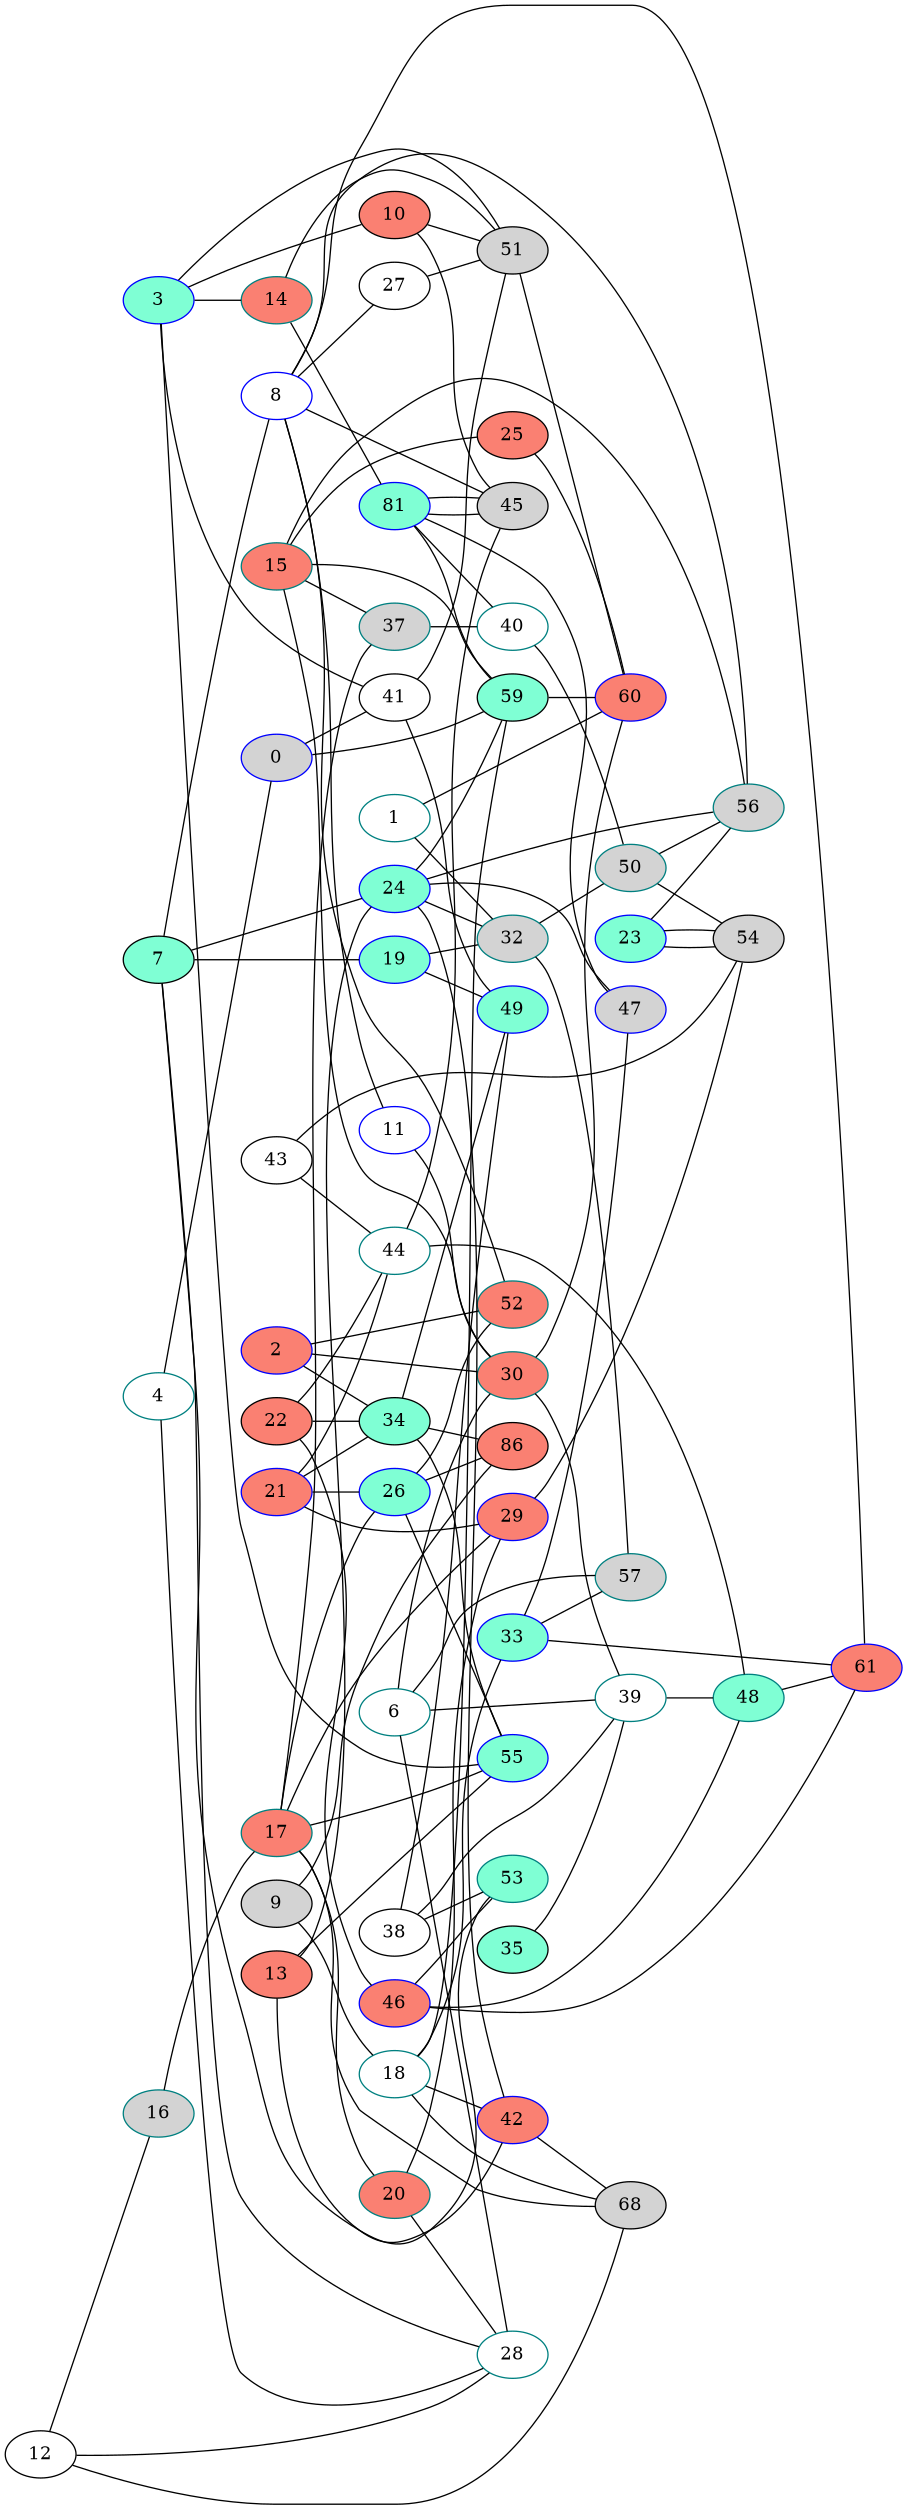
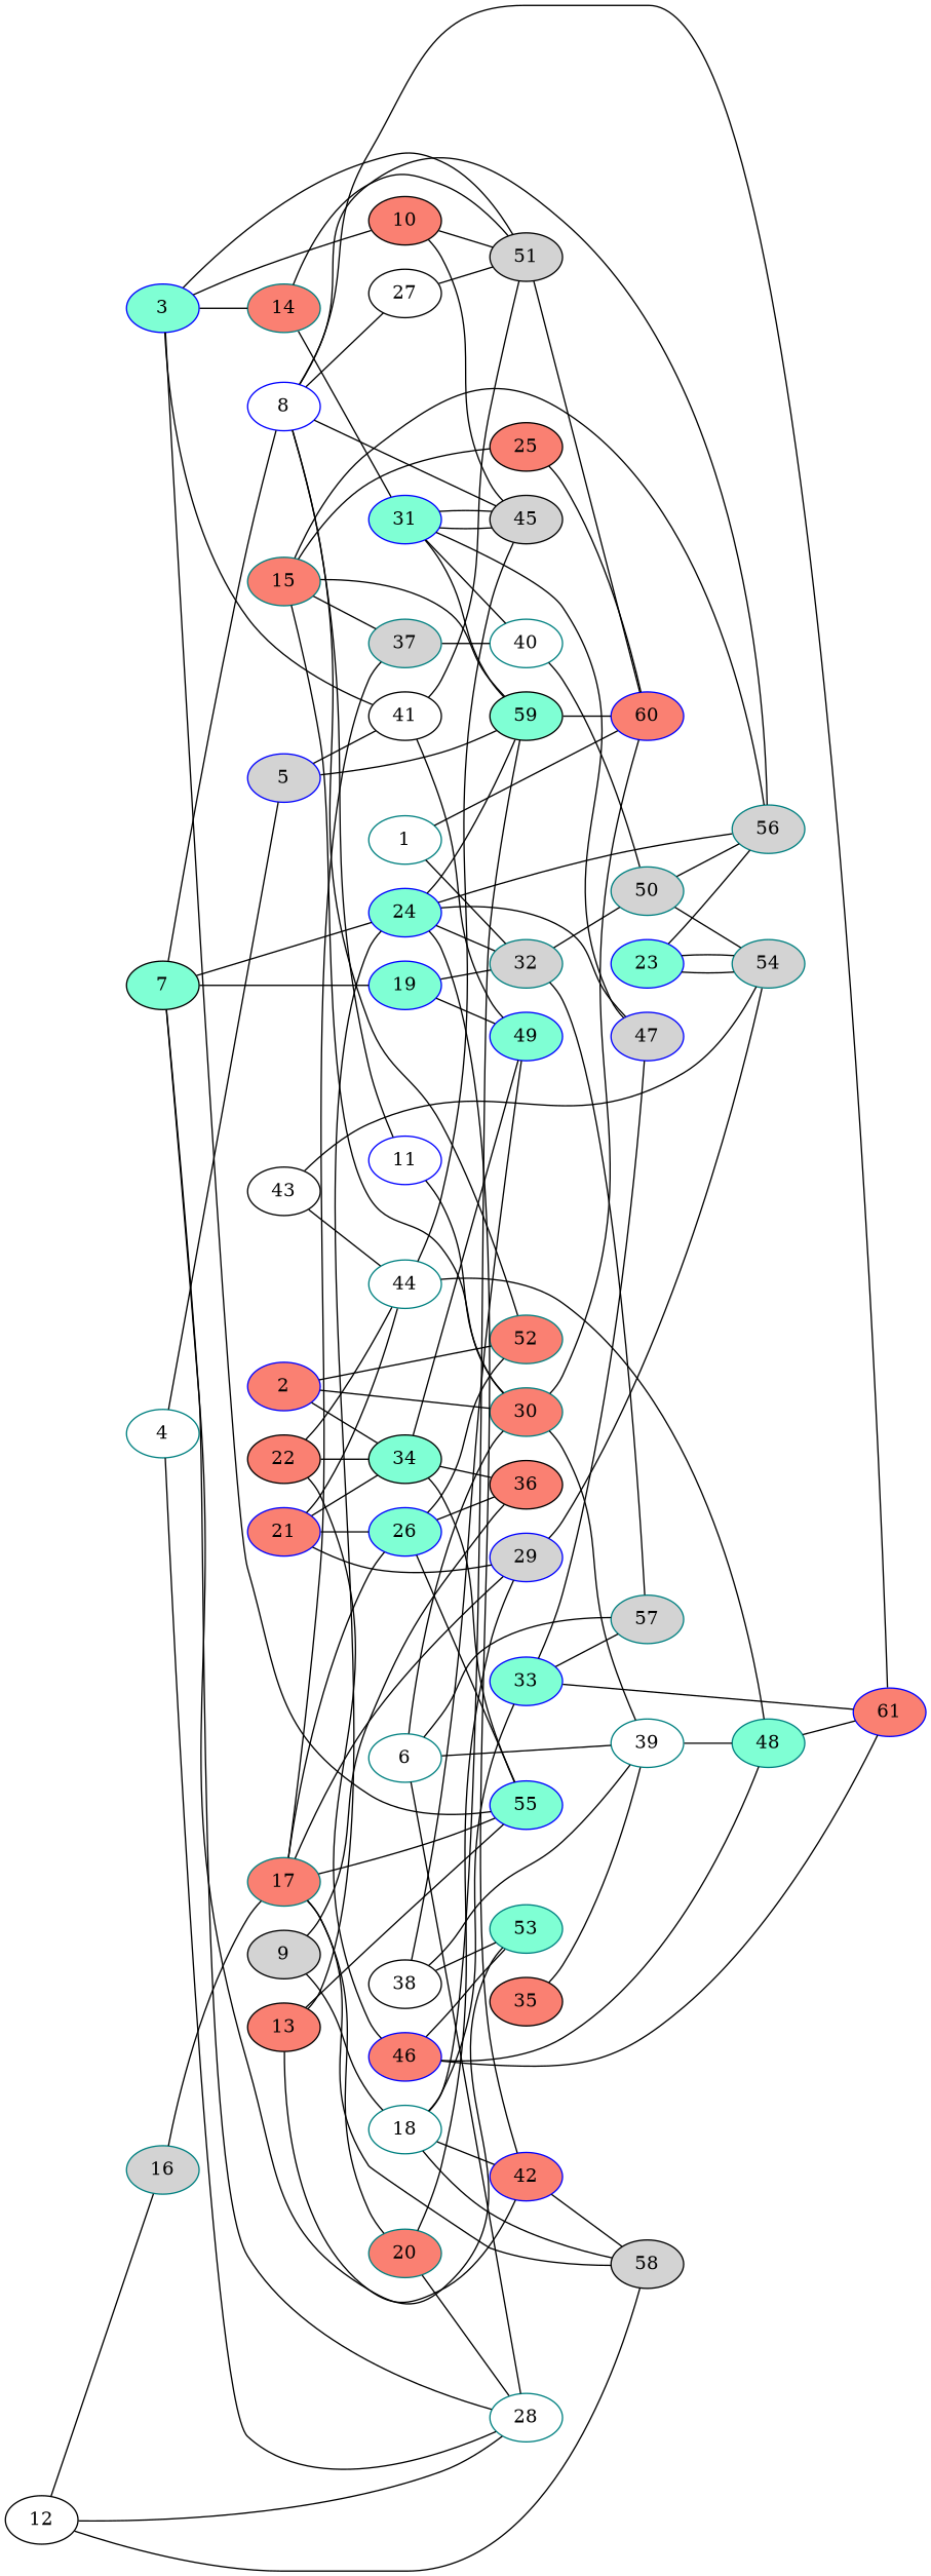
  graph {
    rankdir=LR
    node [color=teal fillcolor=salmon style=filled]
    1 [fillcolor=white]
    32 [fillcolor=lightgrey]
    60 [color=blue]
    57 [fillcolor=lightgrey]
    50 [fillcolor=lightgrey]
    2 [color=blue]
    30
    34 [color=black fillcolor=aquamarine]
    52
    39 [fillcolor=white]
    55 [color=blue fillcolor=aquamarine]
-   36 [color=black label=86]
+   36 [color=black]
    49 [color=blue fillcolor=aquamarine]
-   35 [color=black fillcolor=aquamarine]
+   35 [color=black]
    3 [color=blue fillcolor=aquamarine]
    10 [color=black]
    14
    41 [color=black fillcolor=white]
    51 [color=black fillcolor=lightgrey]
    45 [color=black fillcolor=lightgrey]
-   31 [color=blue fillcolor=aquamarine label=81]
+   31 [color=blue fillcolor=aquamarine]
    4 [fillcolor=white]
-   5 [color=blue fillcolor=lightgrey label=0]
+   5 [color=blue fillcolor=lightgrey]
    28 [fillcolor=white]
    59 [color=black fillcolor=aquamarine]
    21 [color=blue]
    26 [color=blue fillcolor=aquamarine]
-   29 [color=blue]
+   29 [color=blue fillcolor=lightgrey]
    44 [fillcolor=white]
    6 [fillcolor=white]
    48 [fillcolor=aquamarine]
    7 [color=black fillcolor=aquamarine]
    8 [color=blue fillcolor=white]
    19 [color=blue fillcolor=aquamarine]
    24 [color=blue fillcolor=aquamarine]
    53 [fillcolor=aquamarine]
    11 [color=blue fillcolor=white]
    27 [color=black fillcolor=white]
    56 [fillcolor=lightgrey]
    61 [color=blue]
    42 [color=blue]
    47 [color=blue fillcolor=lightgrey]
    9 [color=black fillcolor=lightgrey]
    18 [fillcolor=white]
-   58 [color=black fillcolor=lightgrey label=68]
+   58 [color=black fillcolor=lightgrey]
    33 [color=blue fillcolor=aquamarine]
    12 [color=black fillcolor=white]
    16 [fillcolor=lightgrey]
    17
    13 [color=black]
    40 [fillcolor=white]
    15
    25 [color=black]
    37 [fillcolor=lightgrey]
    20
-   54 [color=black fillcolor=lightgrey]
+   54 [fillcolor=lightgrey]
    22 [color=black]
    46 [color=blue]
    23 [color=blue fillcolor=aquamarine]
    38 [color=black fillcolor=white]
    43 [color=black fillcolor=white]
    1 -- 32
    1 -- 60
    32 -- 57
    32 -- 50
    50 -- 56
    50 -- 54
    2 -- 30
    2 -- 34
    2 -- 52
    30 -- 60
    30 -- 39
    34 -- 55
    34 -- 36
    34 -- 49
    39 -- 48
    35 -- 39
    3 -- 55
    3 -- 10
    3 -- 14
    3 -- 41
    3 -- 51
    10 -- 51
    10 -- 45
    14 -- 51
    14 -- 31
    41 -- 49
    41 -- 51
    51 -- 60
    31 -- 45
    31 -- 45
    31 -- 59
    31 -- 47
    31 -- 40
    4 -- 5
    4 -- 28
    5 -- 41
    5 -- 59
    59 -- 60
    21 -- 34
    21 -- 26
    21 -- 29
    21 -- 44
    26 -- 52
    26 -- 55
    26 -- 36
    29 -- 54
    44 -- 45
    44 -- 48
    6 -- 57
    6 -- 30
    6 -- 39
    6 -- 28
    48 -- 61
    7 -- 28
    7 -- 8
    7 -- 19
    7 -- 24
    7 -- 53
    8 -- 52
    8 -- 45
    8 -- 11
    8 -- 27
    8 -- 56
    8 -- 61
    19 -- 32
    19 -- 49
    24 -- 32
    24 -- 59
    24 -- 56
    24 -- 42
    24 -- 47
    11 -- 30
    27 -- 51
    42 -- 58
    9 -- 36
    9 -- 18
    18 -- 59
    18 -- 42
    18 -- 58
    18 -- 33
    33 -- 57
    33 -- 61
    33 -- 47
    12 -- 28
    12 -- 58
    12 -- 16
    16 -- 17
    17 -- 55
    17 -- 26
    17 -- 29
    17 -- 58
    17 -- 37
    17 -- 20
    13 -- 55
    13 -- 24
    13 -- 42
    40 -- 50
    15 -- 30
    15 -- 59
    15 -- 56
    15 -- 25
    15 -- 37
    25 -- 60
    37 -- 40
    20 -- 28
    20 -- 29
    22 -- 34
    22 -- 44
    22 -- 46
    46 -- 48
    46 -- 53
    46 -- 61
    23 -- 56
    23 -- 54
    23 -- 54
    38 -- 39
    38 -- 49
    38 -- 53
    43 -- 44
    43 -- 54
  }
